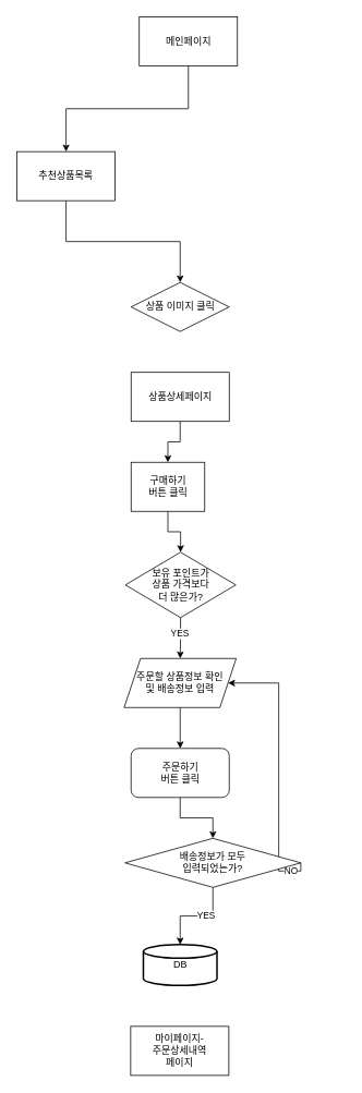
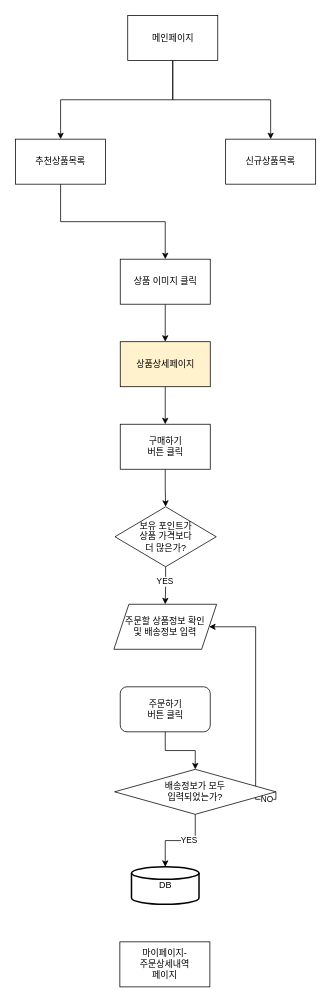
  <mxCell id="0" />
  <mxCell id="1" parent="0" />
  <mxCell id="2" value="" style="edgeStyle=orthogonalEdgeStyle;rounded=0;orthogonalLoop=1;jettySize=auto;html=1;exitX=0.5;exitY=1;exitDx=0;exitDy=0;" edge="1" parent="1" source="4" target="6"><mxGeometry relative="1" as="geometry" /></mxCell>
+ <mxCell id="3" style="edgeStyle=orthogonalEdgeStyle;rounded=0;orthogonalLoop=1;jettySize=auto;html=1;entryX=0.5;entryY=0;entryDx=0;entryDy=0;exitX=0.5;exitY=1;exitDx=0;exitDy=0;" edge="1" parent="1" source="4" target="7"><mxGeometry relative="1" as="geometry" /></mxCell>
  <mxCell id="4" value="메인페이지" style="rounded=0;whiteSpace=wrap;html=1;" vertex="1" parent="1"><mxGeometry x="169.5" y="20" width="120" height="60" as="geometry" /></mxCell>
  <mxCell id="5" style="edgeStyle=orthogonalEdgeStyle;rounded=0;orthogonalLoop=1;jettySize=auto;html=1;exitX=0.5;exitY=1;exitDx=0;exitDy=0;" edge="1" parent="1" source="6" target="9"><mxGeometry relative="1" as="geometry" /></mxCell>
  <mxCell id="6" value="추천상품목록" style="rounded=0;whiteSpace=wrap;html=1;" vertex="1" parent="1"><mxGeometry x="20" y="185" width="120" height="60" as="geometry" /></mxCell>
- <mxCell id="9" value="상품 이미지 클릭" style="rhombus;whiteSpace=wrap;html=1;" vertex="1" parent="1"><mxGeometry x="159.5" y="345" width="120" height="60" as="geometry" /></mxCell>
+ <mxCell id="7" value="신규상품목록" style="rounded=0;whiteSpace=wrap;html=1;" vertex="1" parent="1"><mxGeometry x="300" y="185" width="120" height="60" as="geometry" /></mxCell>
+ <mxCell id="8" value="" style="edgeStyle=orthogonalEdgeStyle;rounded=0;orthogonalLoop=1;jettySize=auto;html=1;entryX=0.5;entryY=0;entryDx=0;entryDy=0;" edge="1" parent="1" source="9" target="11"><mxGeometry relative="1" as="geometry" /></mxCell>
+ <mxCell id="9" value="상품 이미지 클릭" style="rounded=0;whiteSpace=wrap;html=1;" vertex="1" parent="1"><mxGeometry x="159.5" y="345" width="120" height="60" as="geometry" /></mxCell>
  <mxCell id="10" value="" style="edgeStyle=orthogonalEdgeStyle;rounded=0;orthogonalLoop=1;jettySize=auto;html=1;" edge="1" parent="1" source="11" target="13"><mxGeometry relative="1" as="geometry" /></mxCell>
- <mxCell id="11" value="상품상세페이지" style="rounded=0;whiteSpace=wrap;html=1;" vertex="1" parent="1"><mxGeometry x="159.5" y="455" width="120" height="60" as="geometry" /></mxCell>
+ <mxCell id="11" value="상품상세페이지" style="rounded=0;whiteSpace=wrap;html=1;fillColor=#fff2cc;" vertex="1" parent="1"><mxGeometry x="159.5" y="455" width="120" height="60" as="geometry" /></mxCell>
  <mxCell id="12" value="" style="edgeStyle=orthogonalEdgeStyle;rounded=0;orthogonalLoop=1;jettySize=auto;html=1;entryX=0.5;entryY=0;entryDx=0;entryDy=0;" edge="1" parent="1" source="13" target="20"><mxGeometry relative="1" as="geometry" /></mxCell>
- <mxCell id="13" value="구매하기&lt;br&gt;버튼 클릭" style="rounded=0;whiteSpace=wrap;html=1;" vertex="1" parent="1"><mxGeometry x="159.5" y="565" width="90" height="60" as="geometry" /></mxCell>
- <mxCell id="14" value="" style="edgeStyle=orthogonalEdgeStyle;rounded=0;orthogonalLoop=1;jettySize=auto;html=1;entryX=0.5;entryY=0;entryDx=0;entryDy=0;" edge="1" parent="1" source="15" target="22"><mxGeometry relative="1" as="geometry"><mxPoint x="219.5" y="915" as="targetPoint" /></mxGeometry></mxCell>
+ <mxCell id="13" value="구매하기&lt;br&gt;버튼 클릭" style="rounded=0;whiteSpace=wrap;html=1;" vertex="1" parent="1"><mxGeometry x="159.5" y="565" width="120" height="60" as="geometry" /></mxCell>
  <mxCell id="15" value="주문할 상품정보 확인&lt;br&gt;및 배송정보 입력" style="shape=parallelogram;perimeter=parallelogramPerimeter;whiteSpace=wrap;html=1;fixedSize=1;rounded=0;" vertex="1" parent="1"><mxGeometry x="151" y="805" width="137" height="60" as="geometry" /></mxCell>
  <mxCell id="16" value="NO" style="edgeStyle=orthogonalEdgeStyle;rounded=0;orthogonalLoop=1;jettySize=auto;html=1;exitX=1;exitY=0.5;exitDx=0;exitDy=0;entryX=1;entryY=0.5;entryDx=0;entryDy=0;" edge="1" parent="1" source="18" target="15"><mxGeometry x="-0.867" relative="1" as="geometry"><Array as="points"><mxPoint x="340" y="1065" /><mxPoint x="340" y="835" /></Array><mxPoint as="offset" /></mxGeometry></mxCell>
  <mxCell id="17" value="YES" style="edgeStyle=orthogonalEdgeStyle;rounded=0;orthogonalLoop=1;jettySize=auto;html=1;entryX=0.5;entryY=0;entryDx=0;entryDy=0;entryPerimeter=0;" edge="1" parent="1" source="18" target="24"><mxGeometry x="-0.2" relative="1" as="geometry"><mxPoint as="offset" /></mxGeometry></mxCell>
  <mxCell id="18" value="배송정보가 모두&lt;br&gt;입력되었는가?" style="rhombus;whiteSpace=wrap;html=1;" vertex="1" parent="1"><mxGeometry x="152" y="1025" width="215" height="60" as="geometry" /></mxCell>
  <mxCell id="19" value="YES" style="edgeStyle=orthogonalEdgeStyle;rounded=0;orthogonalLoop=1;jettySize=auto;html=1;entryX=0.5;entryY=0;entryDx=0;entryDy=0;" edge="1" parent="1" source="20" target="15"><mxGeometry x="-0.208" y="-1" relative="1" as="geometry"><mxPoint as="offset" /></mxGeometry></mxCell>
  <mxCell id="20" value="보유 포인트가&lt;br&gt;상품 가격보다&lt;br&gt;더 많은가?" style="rhombus;whiteSpace=wrap;html=1;" vertex="1" parent="1"><mxGeometry x="152.5" y="675" width="135" height="80" as="geometry" /></mxCell>
  <mxCell id="21" value="" style="edgeStyle=orthogonalEdgeStyle;rounded=0;orthogonalLoop=1;jettySize=auto;html=1;entryX=0.5;entryY=0;entryDx=0;entryDy=0;" edge="1" parent="1" source="22" target="18"><mxGeometry relative="1" as="geometry" /></mxCell>
  <mxCell id="22" value="주문하기&lt;br&gt;버튼 클릭" style="whiteSpace=wrap;html=1;rounded=1;" vertex="1" parent="1"><mxGeometry x="159.5" y="915" width="120" height="60" as="geometry" /></mxCell>
  <mxCell id="23" value="마이페이지-&lt;br&gt;주문상세내역&lt;br&gt;페이지" style="rounded=0;whiteSpace=wrap;html=1;" vertex="1" parent="1"><mxGeometry x="159" y="1255" width="120" height="60" as="geometry" /></mxCell>
  <mxCell id="24" value="DB" style="strokeWidth=2;html=1;shape=mxgraph.flowchart.database;whiteSpace=wrap;" vertex="1" parent="1"><mxGeometry x="174.5" y="1155" width="90" height="50" as="geometry" /></mxCell>
